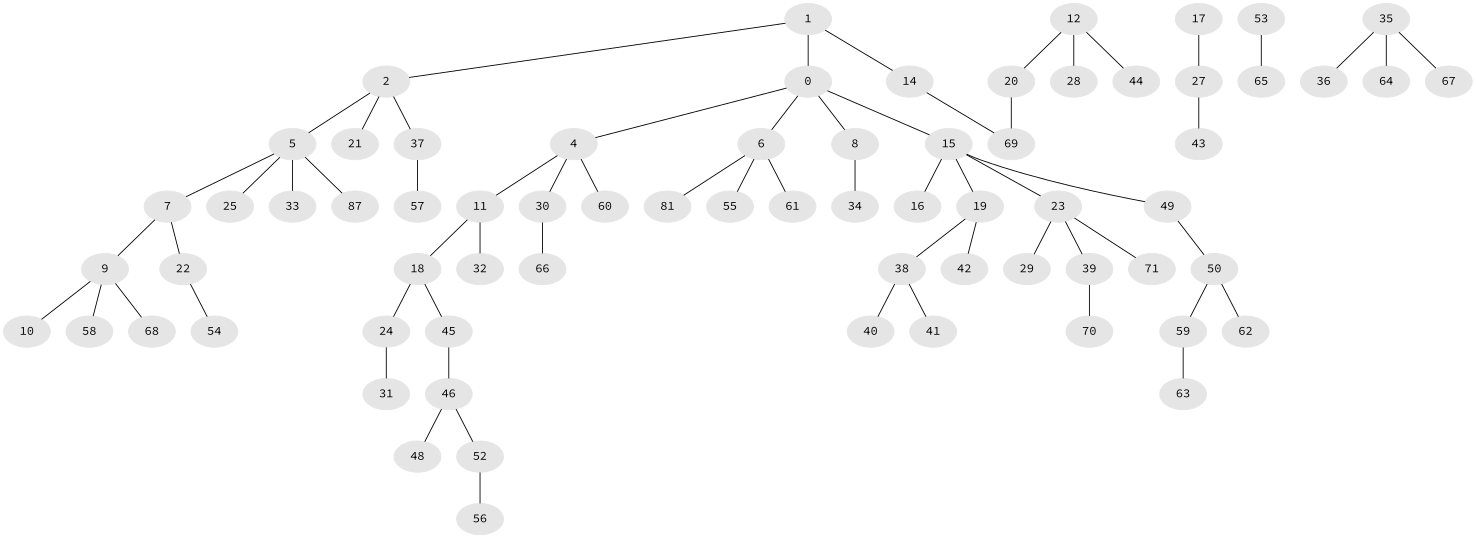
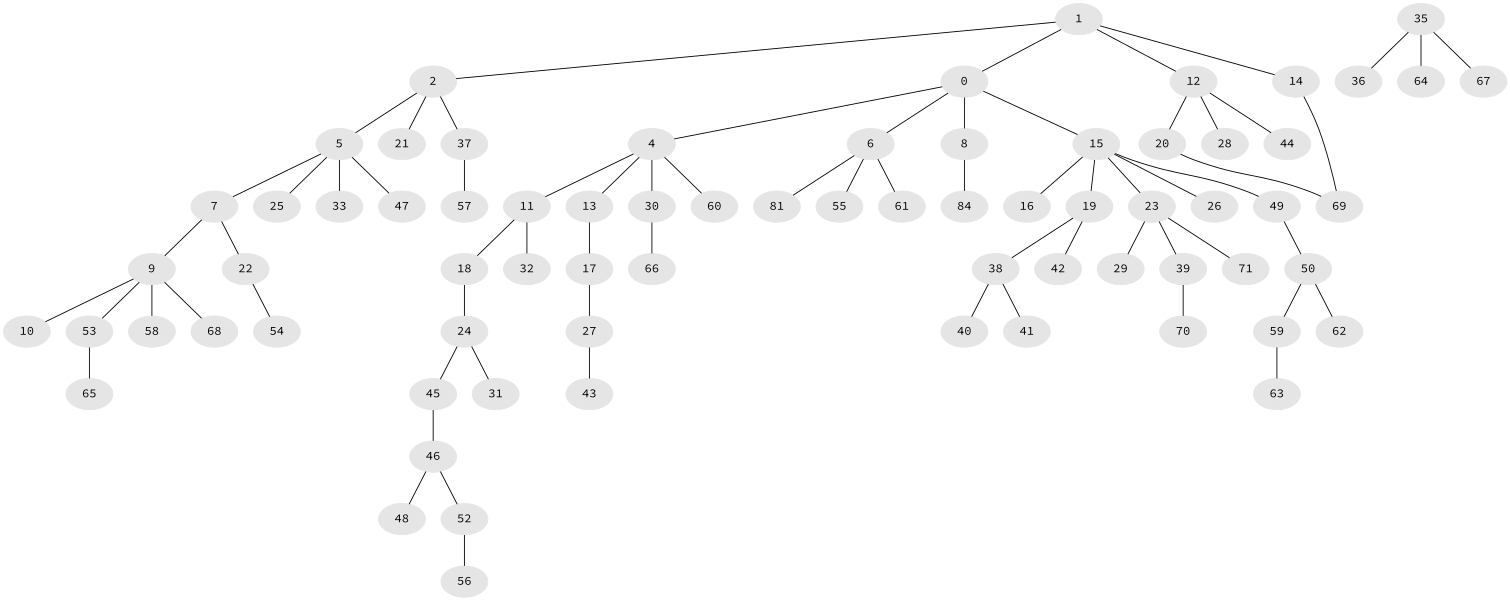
  graph {
    fontname="Source Code Pro"
    node [color=gray90 fontname="Source Code Pro" style=filled]
    edge [fontname="Source Code Pro"]
    1
    2
    n3 [label=0]
    12
    14
    5
    21
    37
    4
    6
    8
    15
    20
    28
    44
    69
    7
    25
    33
-   47 [label=87]
+   47
    57
    11
+   13
    30
    60
    n26 [label=81]
    55
    61
-   34
+   34 [label=84]
    16
    19
    23
+   26
    49
    18
    32
    17
    66
    9
    22
    10
    53
    58
    68
    54
    65
    24
    45
    27
    38
    42
    29
    39
    71
    50
    43
    31
    46
    40
    41
    35
    36
    64
    67
    70
    48
    52
    56
    59
    62
    63
    1 -- 2
    1 -- n3
+   1 -- 12
    1 -- 14
    2 -- 5
    2 -- 21
    2 -- 37
    n3 -- 4
    n3 -- 6
    n3 -- 8
    n3 -- 15
    12 -- 20
    12 -- 28
    12 -- 44
    14 -- 69
    5 -- 7
    5 -- 25
    5 -- 33
    5 -- 47
    37 -- 57
    4 -- 11
+   4 -- 13
    4 -- 30
    4 -- 60
    6 -- n26
    6 -- 55
    6 -- 61
    8 -- 34
    15 -- 16
    15 -- 19
    15 -- 23
+   15 -- 26
    15 -- 49
    20 -- 69
    7 -- 9
    7 -- 22
    11 -- 18
    11 -- 32
+   13 -- 17
    30 -- 66
    19 -- 38
    19 -- 42
    23 -- 29
    23 -- 39
    23 -- 71
    49 -- 50
    18 -- 24
-   18 -- 45
+   24 -- 45
    17 -- 27
    9 -- 10
+   9 -- 53
    9 -- 58
    9 -- 68
    22 -- 54
    53 -- 65
    24 -- 31
    45 -- 46
    27 -- 43
    38 -- 40
    38 -- 41
    39 -- 70
    50 -- 59
    50 -- 62
    46 -- 48
    46 -- 52
    35 -- 36
    35 -- 64
    35 -- 67
    52 -- 56
    59 -- 63
  }
